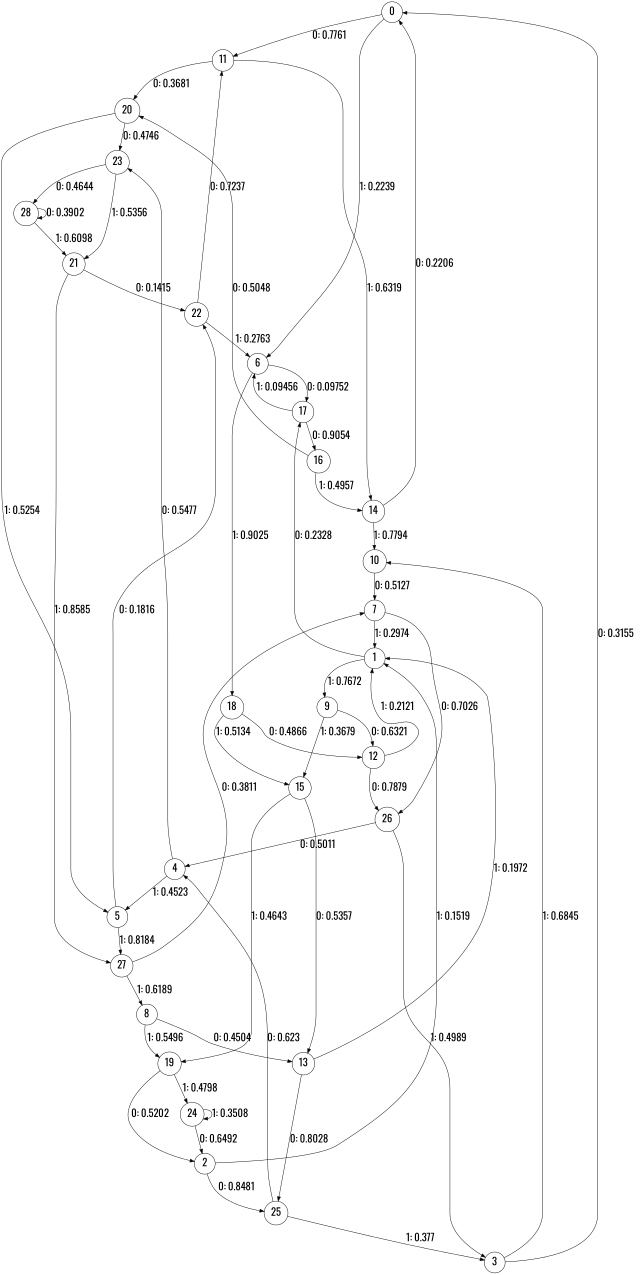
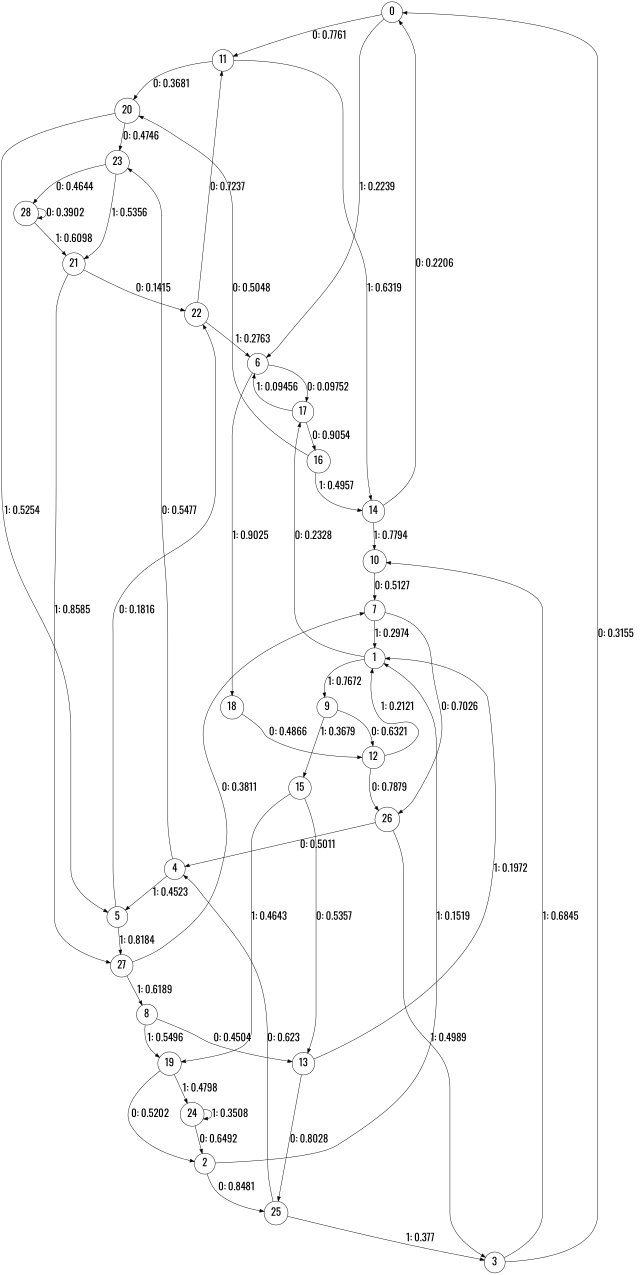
  digraph {
    fontname=Oswald
    node [fontname=Oswald fontsize=24 shape=circle]
    edge [fontname=Oswald fontsize=24]
    0
    11
    6
    20
    14
    17
    18
    23
    5
    10
    16
    12
    15
    1
    9
    26
    13
    19
    2
    25
    3
    4
    7
    8
    21
    28
    22
    27
    24
    0 -> 11 [label="0: 0.7761   "]
    0 -> 6 [label="1: 0.2239   "]
    11 -> 20 [label="0: 0.3681   "]
    11 -> 14 [label="1: 0.6319   "]
    6 -> 17 [label="0: 0.09752  "]
    6 -> 18 [label="1: 0.9025   "]
    20 -> 23 [label="0: 0.4746   "]
    20 -> 5 [label="1: 0.5254   "]
    14 -> 0 [label="0: 0.2206   "]
    14 -> 10 [label="1: 0.7794   "]
    17 -> 6 [label="1: 0.09456  "]
    17 -> 16 [label="0: 0.9054   "]
    18 -> 12 [label="0: 0.4866   "]
-   18 -> 15 [label="1: 0.5134   "]
    23 -> 21 [label="1: 0.5356   "]
    23 -> 28 [label="0: 0.4644   "]
    5 -> 22 [label="0: 0.1816   "]
    5 -> 27 [label="1: 0.8184   "]
    10 -> 7 [label="0: 0.5127   "]
    16 -> 20 [label="0: 0.5048   "]
    16 -> 14 [label="1: 0.4957   "]
    12 -> 1 [label="1: 0.2121   "]
    12 -> 26 [label="0: 0.7879   "]
    15 -> 13 [label="0: 0.5357   "]
    15 -> 19 [label="1: 0.4643   "]
    1 -> 17 [label="0: 0.2328   "]
    1 -> 9 [label="1: 0.7672   "]
    9 -> 12 [label="0: 0.6321   "]
    9 -> 15 [label="1: 0.3679   "]
    26 -> 3 [label="1: 0.4989   "]
    26 -> 4 [label="0: 0.5011   "]
    13 -> 1 [label="1: 0.1972   "]
    13 -> 25 [label="0: 0.8028   "]
    19 -> 2 [label="0: 0.5202   "]
    19 -> 24 [label="1: 0.4798   "]
    2 -> 1 [label="1: 0.1519   "]
    2 -> 25 [label="0: 0.8481   "]
    25 -> 3 [label="1: 0.377    "]
    25 -> 4 [label="0: 0.623    "]
    3 -> 0 [label="0: 0.3155   "]
    3 -> 10 [label="1: 0.6845   "]
    4 -> 23 [label="0: 0.5477   "]
    4 -> 5 [label="1: 0.4523   "]
    7 -> 1 [label="1: 0.2974   "]
    7 -> 26 [label="0: 0.7026   "]
    8 -> 13 [label="0: 0.4504   "]
    8 -> 19 [label="1: 0.5496   "]
    21 -> 22 [label="0: 0.1415   "]
    21 -> 27 [label="1: 0.8585   "]
    28 -> 21 [label="1: 0.6098   "]
    28 -> 28 [label="0: 0.3902   "]
    22 -> 11 [label="0: 0.7237   "]
    22 -> 6 [label="1: 0.2763   "]
    27 -> 7 [label="0: 0.3811   "]
    27 -> 8 [label="1: 0.6189   "]
    24 -> 2 [label="0: 0.6492   "]
    24 -> 24 [label="1: 0.3508   "]
  }
